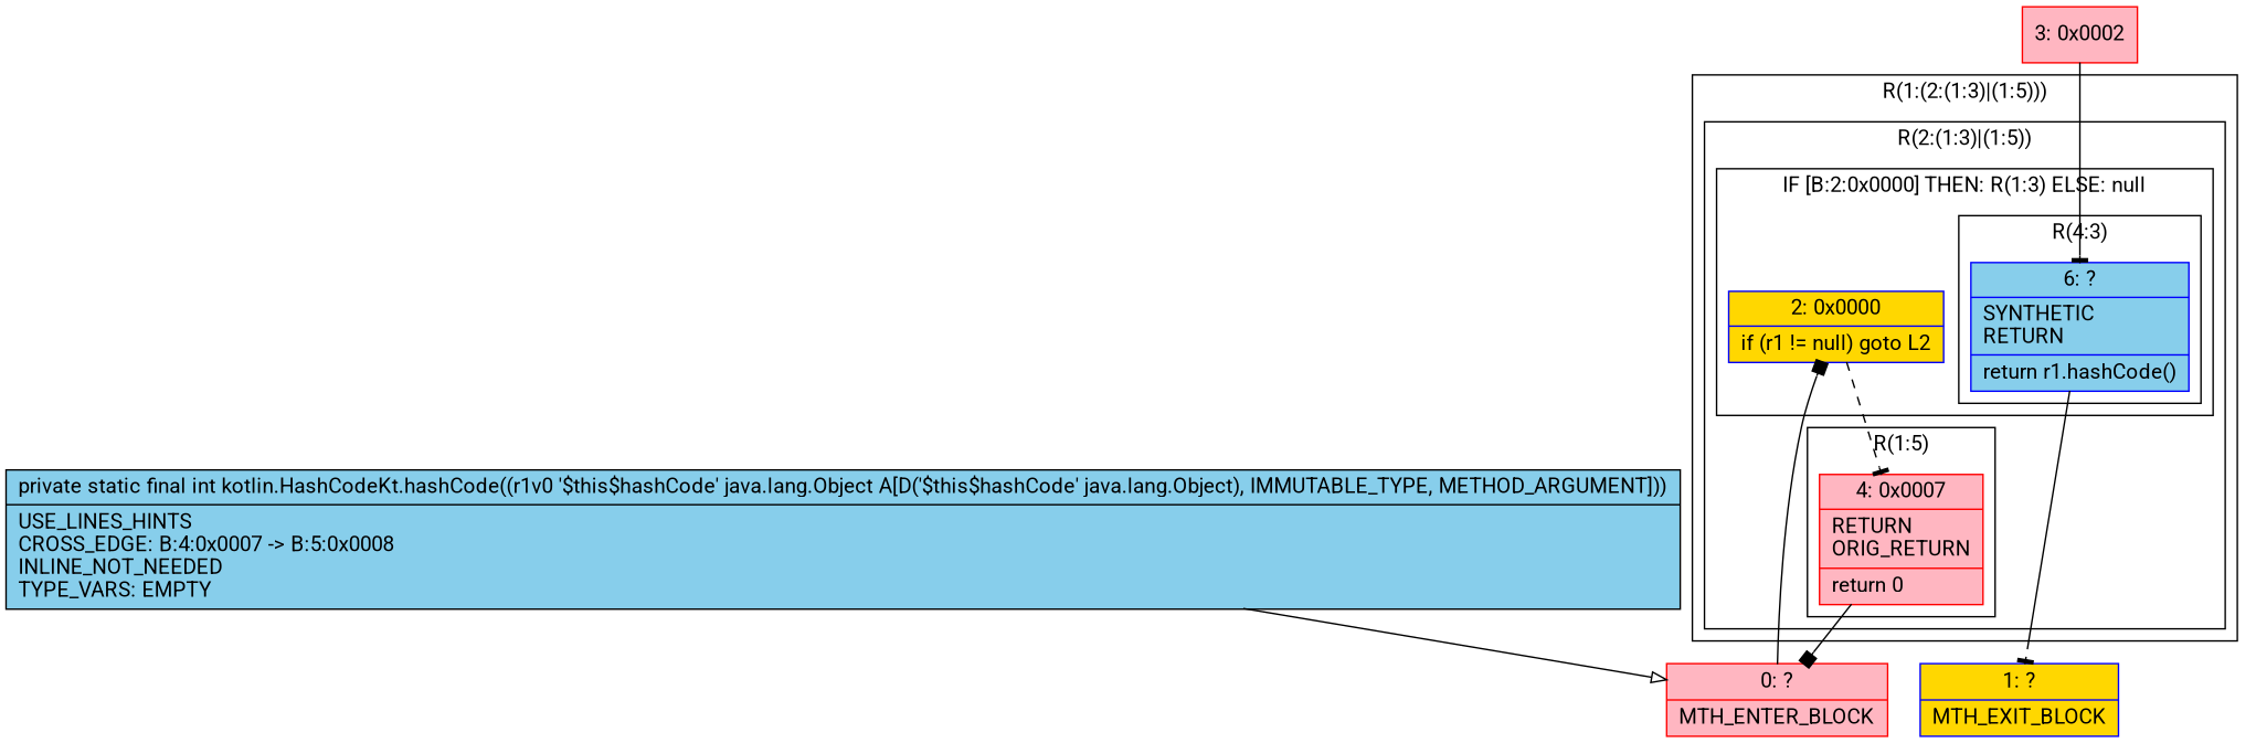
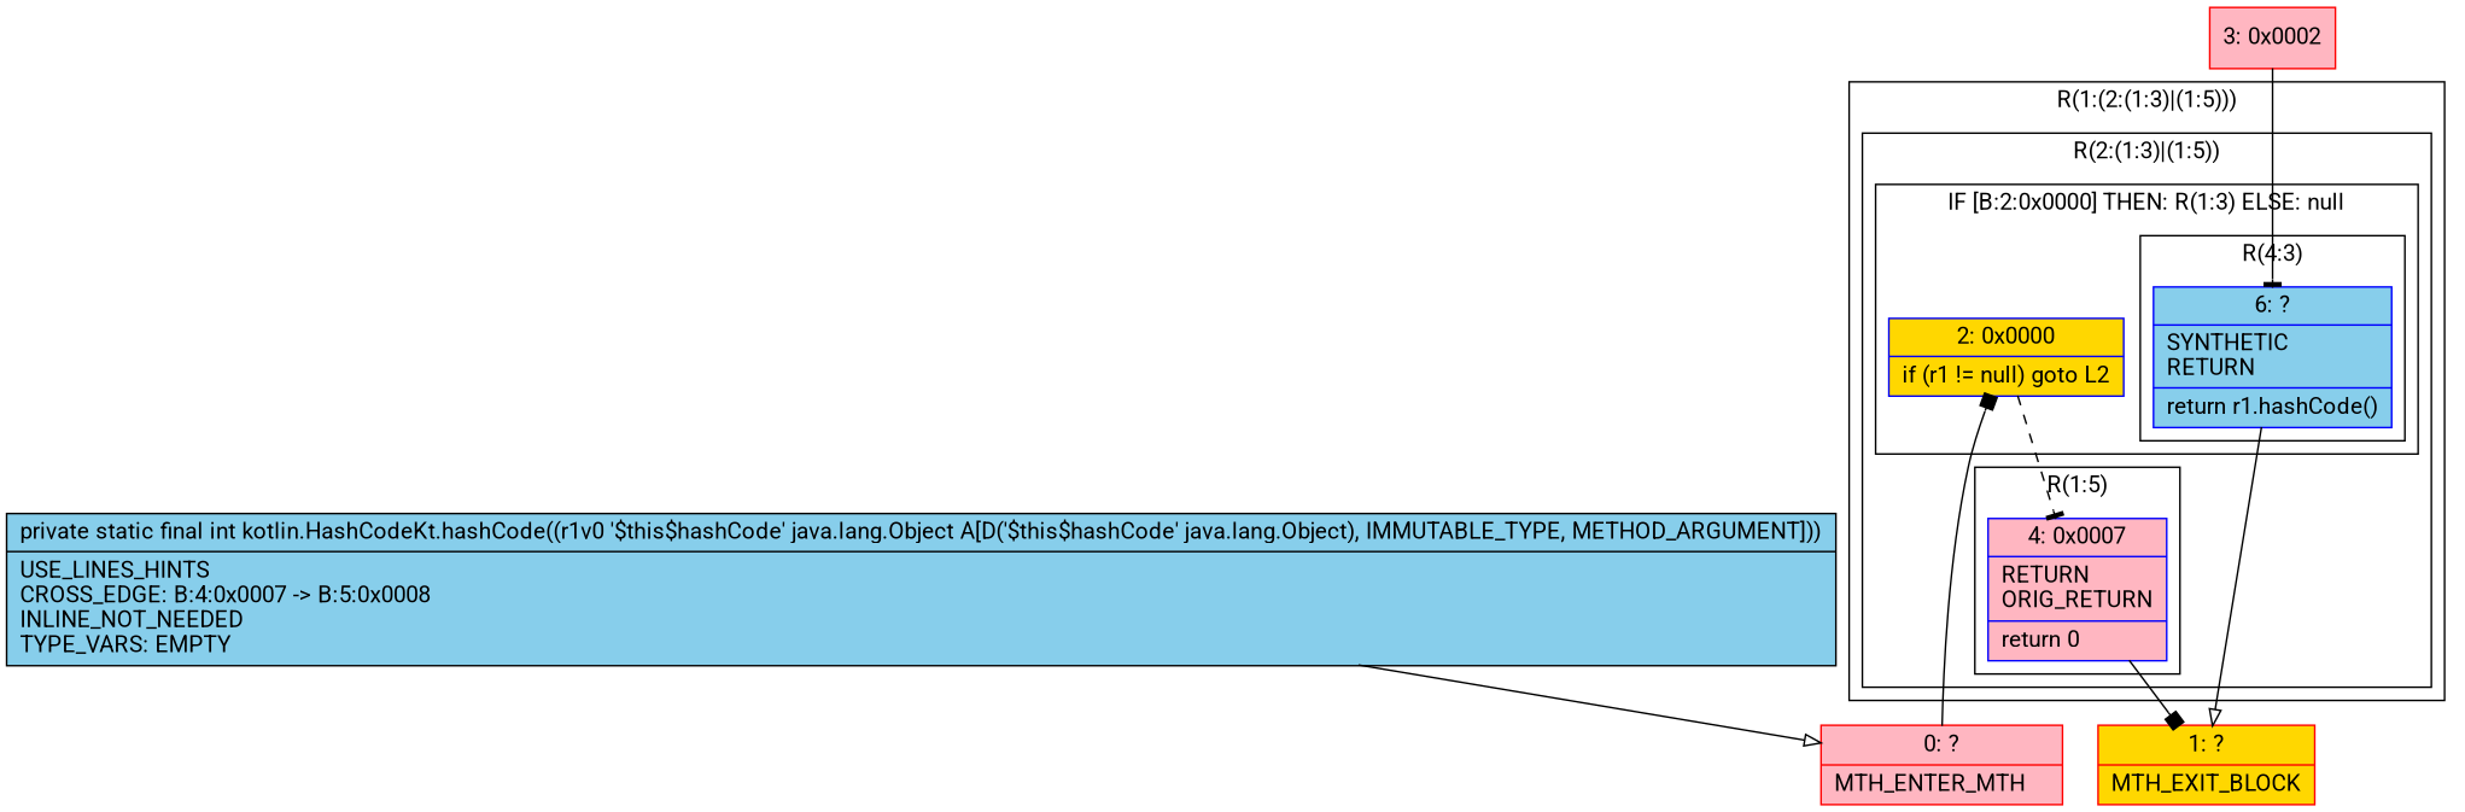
  digraph {
    fontname=Roboto
    node [color=blue fillcolor=lightpink fontname=Roboto shape=record style=filled]
    edge [arrowhead=onormal fontname=Roboto]
    n1 [fillcolor=skyblue label="{6\:\ ?|SYNTHETIC\lRETURN\l|return r1.hashCode()\l}"]
    n2 [fillcolor=gold label="{2\:\ 0x0000|if (r1 != null) goto L2\l}"]
-   n3 [color=red label="{4\:\ 0x0007|RETURN\lORIG_RETURN\l|return 0\l}"]
-   n4 [fillcolor=gold label="{1\:\ ?|MTH_EXIT_BLOCK\l}"]
+   n3 [label="{4\:\ 0x0007|RETURN\lORIG_RETURN\l|return 0\l}"]
+   n4 [color=red fillcolor=gold label="{1\:\ ?|MTH_EXIT_BLOCK\l}"]
    n5 [color=red label="{3\:\ 0x0002}"]
-   n6 [color=red label="{0\:\ ?|MTH_ENTER_BLOCK\l}"]
+   n6 [color=red label="{0\:\ ?|MTH_ENTER_MTH\l}"]
    n7 [fillcolor=skyblue label="{private static final int kotlin.HashCodeKt.hashCode((r1v0 '$this$hashCode' java.lang.Object A[D('$this$hashCode' java.lang.Object), IMMUTABLE_TYPE, METHOD_ARGUMENT]))  | USE_LINES_HINTS\lCROSS_EDGE: B:4:0x0007 \-\> B:5:0x0008\lINLINE_NOT_NEEDED\lTYPE_VARS: EMPTY\l}" color=""]
    subgraph cluster_1 {
      label="R(1:(2:(1:3)|(1:5)))"
      subgraph cluster_2 {
        label="R(2:(1:3)|(1:5))"
        subgraph cluster_3 {
          label="IF [B:2:0x0000] THEN: R(1:3) ELSE: null"
          n2
          subgraph cluster_4 {
            label="R(4:3)"
            n1
          }
        }
        subgraph cluster_5 {
          label="R(1:5)"
          n3
        }
      }
    }
-   n1 -> n4 [arrowhead=tee]
+   n1 -> n4
    n2 -> n3 [arrowhead=tee style=dashed]
-   n3 -> n6 [arrowhead=box]
+   n3 -> n4 [arrowhead=box]
    n5 -> n1 [arrowhead=tee]
    n6 -> n2 [arrowhead=box]
    n7 -> n6
  }
